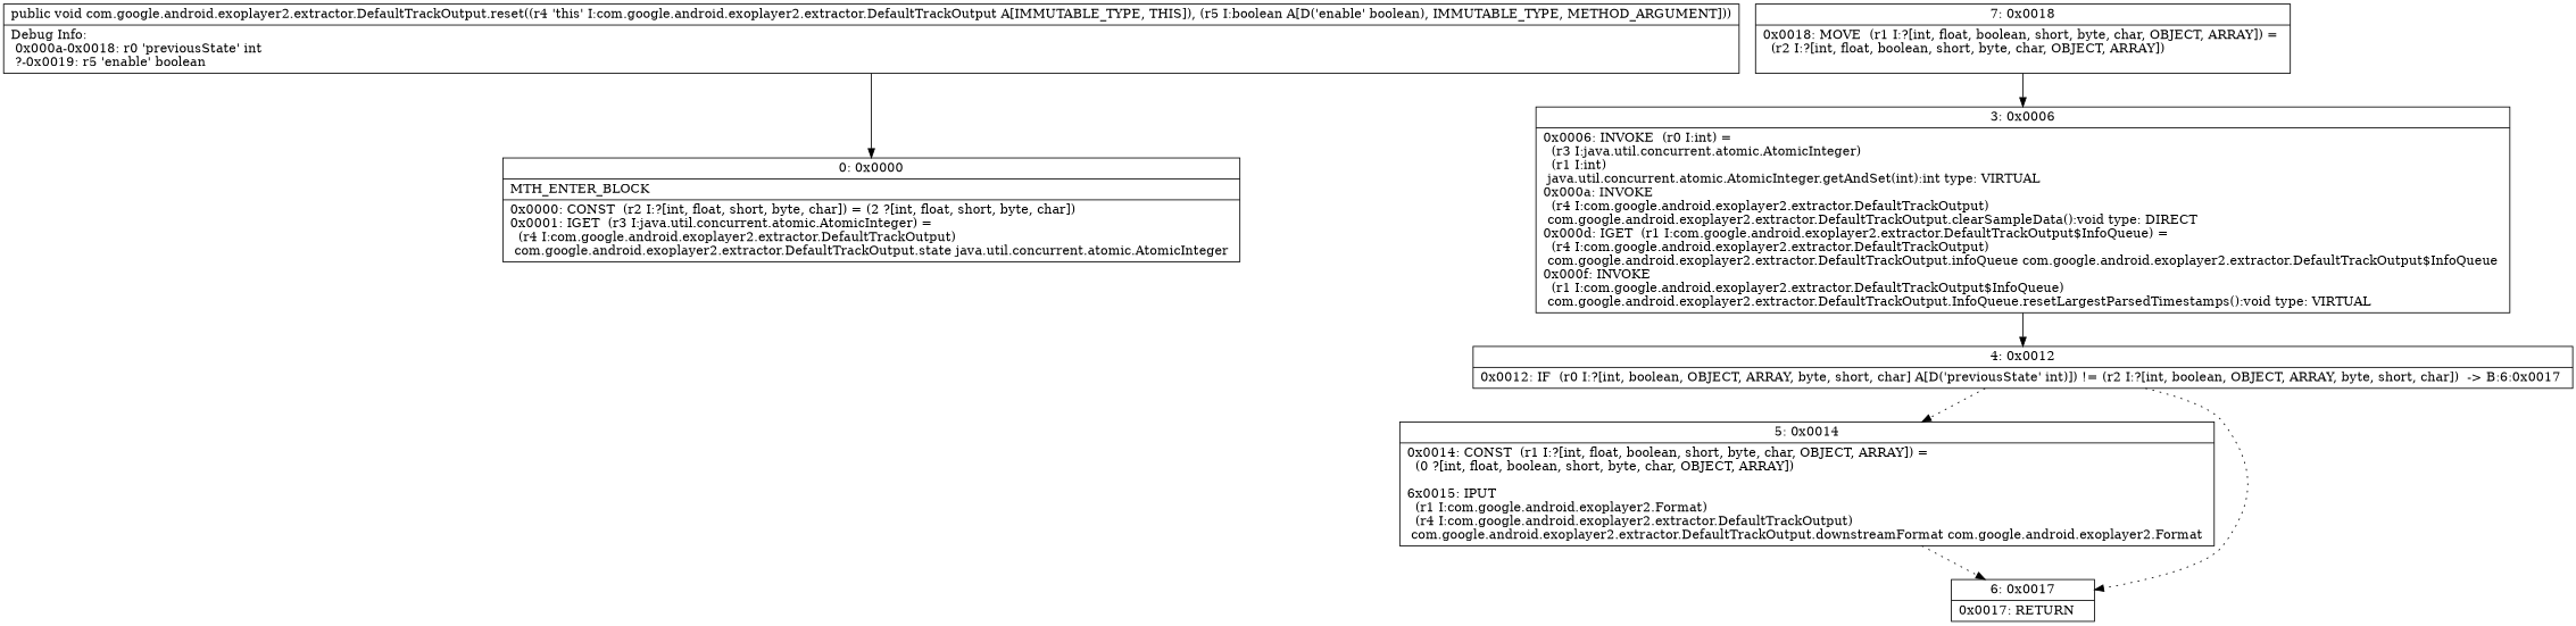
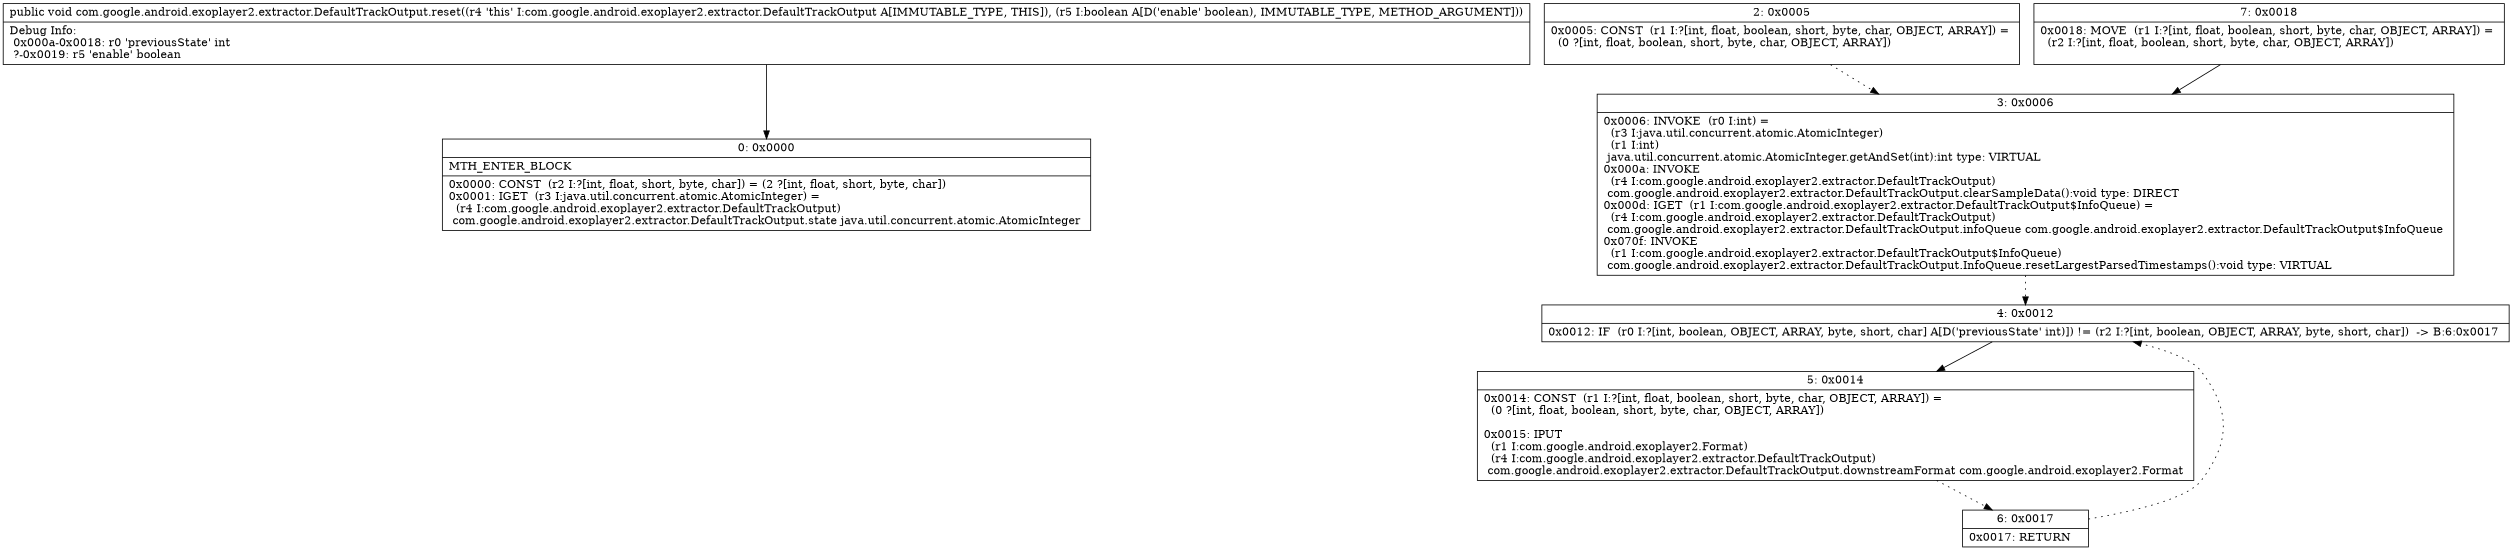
  digraph {
    node [shape=record]
    edge [style=dotted]
    n1 [label="{0\:\ 0x0000|MTH_ENTER_BLOCK\l|0x0000: CONST  (r2 I:?[int, float, short, byte, char]) = (2 ?[int, float, short, byte, char]) \l0x0001: IGET  (r3 I:java.util.concurrent.atomic.AtomicInteger) = \l  (r4 I:com.google.android.exoplayer2.extractor.DefaultTrackOutput)\l com.google.android.exoplayer2.extractor.DefaultTrackOutput.state java.util.concurrent.atomic.AtomicInteger \l}"]
-   n3 [label="{3\:\ 0x0006|0x0006: INVOKE  (r0 I:int) = \l  (r3 I:java.util.concurrent.atomic.AtomicInteger)\l  (r1 I:int)\l java.util.concurrent.atomic.AtomicInteger.getAndSet(int):int type: VIRTUAL \l0x000a: INVOKE  \l  (r4 I:com.google.android.exoplayer2.extractor.DefaultTrackOutput)\l com.google.android.exoplayer2.extractor.DefaultTrackOutput.clearSampleData():void type: DIRECT \l0x000d: IGET  (r1 I:com.google.android.exoplayer2.extractor.DefaultTrackOutput$InfoQueue) = \l  (r4 I:com.google.android.exoplayer2.extractor.DefaultTrackOutput)\l com.google.android.exoplayer2.extractor.DefaultTrackOutput.infoQueue com.google.android.exoplayer2.extractor.DefaultTrackOutput$InfoQueue \l0x000f: INVOKE  \l  (r1 I:com.google.android.exoplayer2.extractor.DefaultTrackOutput$InfoQueue)\l com.google.android.exoplayer2.extractor.DefaultTrackOutput.InfoQueue.resetLargestParsedTimestamps():void type: VIRTUAL \l}"]
+   n2 [label="{2\:\ 0x0005|0x0005: CONST  (r1 I:?[int, float, boolean, short, byte, char, OBJECT, ARRAY]) = \l  (0 ?[int, float, boolean, short, byte, char, OBJECT, ARRAY])\l \l}"]
+   n3 [label="{3\:\ 0x0006|0x0006: INVOKE  (r0 I:int) = \l  (r3 I:java.util.concurrent.atomic.AtomicInteger)\l  (r1 I:int)\l java.util.concurrent.atomic.AtomicInteger.getAndSet(int):int type: VIRTUAL \l0x000a: INVOKE  \l  (r4 I:com.google.android.exoplayer2.extractor.DefaultTrackOutput)\l com.google.android.exoplayer2.extractor.DefaultTrackOutput.clearSampleData():void type: DIRECT \l0x000d: IGET  (r1 I:com.google.android.exoplayer2.extractor.DefaultTrackOutput$InfoQueue) = \l  (r4 I:com.google.android.exoplayer2.extractor.DefaultTrackOutput)\l com.google.android.exoplayer2.extractor.DefaultTrackOutput.infoQueue com.google.android.exoplayer2.extractor.DefaultTrackOutput$InfoQueue \l0x070f: INVOKE  \l  (r1 I:com.google.android.exoplayer2.extractor.DefaultTrackOutput$InfoQueue)\l com.google.android.exoplayer2.extractor.DefaultTrackOutput.InfoQueue.resetLargestParsedTimestamps():void type: VIRTUAL \l}"]
    n4 [label="{7\:\ 0x0018|0x0018: MOVE  (r1 I:?[int, float, boolean, short, byte, char, OBJECT, ARRAY]) = \l  (r2 I:?[int, float, boolean, short, byte, char, OBJECT, ARRAY])\l \l}"]
    n5 [label="{4\:\ 0x0012|0x0012: IF  (r0 I:?[int, boolean, OBJECT, ARRAY, byte, short, char] A[D('previousState' int)]) != (r2 I:?[int, boolean, OBJECT, ARRAY, byte, short, char])  \-\> B:6:0x0017 \l}"]
-   n6 [label="{5\:\ 0x0014|0x0014: CONST  (r1 I:?[int, float, boolean, short, byte, char, OBJECT, ARRAY]) = \l  (0 ?[int, float, boolean, short, byte, char, OBJECT, ARRAY])\l \l6x0015: IPUT  \l  (r1 I:com.google.android.exoplayer2.Format)\l  (r4 I:com.google.android.exoplayer2.extractor.DefaultTrackOutput)\l com.google.android.exoplayer2.extractor.DefaultTrackOutput.downstreamFormat com.google.android.exoplayer2.Format \l}"]
+   n6 [label="{5\:\ 0x0014|0x0014: CONST  (r1 I:?[int, float, boolean, short, byte, char, OBJECT, ARRAY]) = \l  (0 ?[int, float, boolean, short, byte, char, OBJECT, ARRAY])\l \l0x0015: IPUT  \l  (r1 I:com.google.android.exoplayer2.Format)\l  (r4 I:com.google.android.exoplayer2.extractor.DefaultTrackOutput)\l com.google.android.exoplayer2.extractor.DefaultTrackOutput.downstreamFormat com.google.android.exoplayer2.Format \l}"]
    n7 [label="{6\:\ 0x0017|0x0017: RETURN   \l}"]
    n8 [label="{public void com.google.android.exoplayer2.extractor.DefaultTrackOutput.reset((r4 'this' I:com.google.android.exoplayer2.extractor.DefaultTrackOutput A[IMMUTABLE_TYPE, THIS]), (r5 I:boolean A[D('enable' boolean), IMMUTABLE_TYPE, METHOD_ARGUMENT]))  | Debug Info:\l  0x000a\-0x0018: r0 'previousState' int\l  ?\-0x0019: r5 'enable' boolean\l}"]
-   n3 -> n5 [style=solid]
+   n2 -> n3
+   n3 -> n5
    n4 -> n3 [style=solid]
-   n5 -> n6
-   n5 -> n7
+   n5 -> n6 [style=solid]
+   n7 -> n5
    n6 -> n7
    n8 -> n1 [style=solid]
  }
